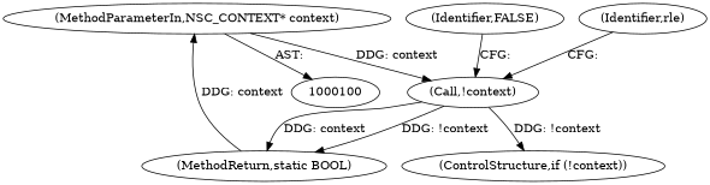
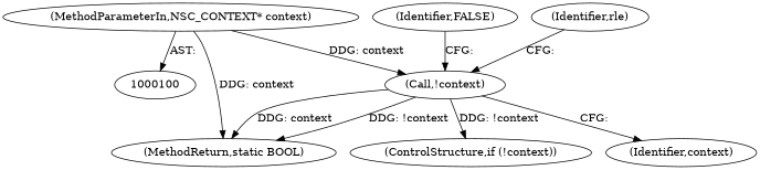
  digraph {
    n1 [label="(MethodParameterIn,NSC_CONTEXT* context)"]
    n2 [label="(Call,!context)"]
    n3 [label="(MethodReturn,static BOOL)"]
    1000100
    n5 [label="(ControlStructure,if (!context))"]
+   n6 [label="(Identifier,context)"]
    n7 [label="(Identifier,FALSE)"]
    n8 [label="(Identifier,rle)"]
    n1 -> n2 [label="DDG: context"]
-   n3 -> n1 [label="DDG: context"]
+   n1 -> n3 [label="DDG: context"]
    n1 -> 1000100 [label="AST: "]
    n2 -> n3 [label="DDG: !context"]
    n2 -> n3 [label="DDG: context"]
    n2 -> n5 [label="DDG: !context"]
+   n2 -> n6 [label="CFG: "]
    n7 -> n2 [label="CFG: "]
    n8 -> n2 [label="CFG: "]
  }
